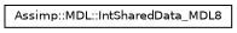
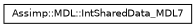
  digraph {
    rankdir=LR
-   n1 [color=black fillcolor=white fontname=Helvetica fontsize=10 height=0.2 label="Assimp::MDL::IntSharedData_MDL8" shape=record style=filled width=0.4]
+   n1 [color=black fillcolor=white fontname=Helvetica fontsize=10 height=0.2 label="Assimp::MDL::IntSharedData_MDL7" shape=record style=filled width=0.4]
  }
